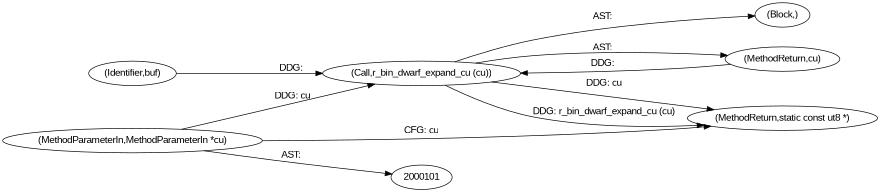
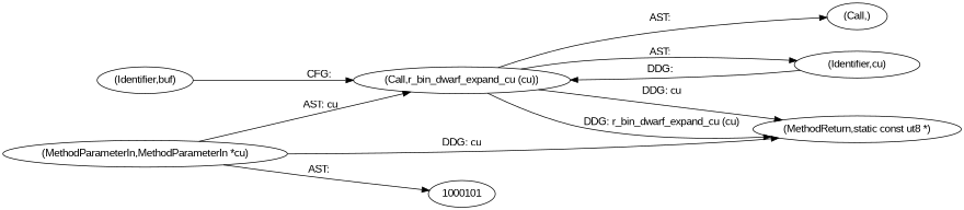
  digraph {
    fontname="Liberation Sans"
    rankdir=LR
    node [fontname="Liberation Sans"]
    edge [fontname="Liberation Sans"]
    n1 [label="(Call,r_bin_dwarf_expand_cu (cu))"]
-   n2 [label="(Block,)"]
-   n3 [label="(MethodReturn,cu)"]
+   n2 [label="(Call,)"]
+   n3 [label="(Identifier,cu)"]
    n4 [label="(MethodReturn,static const ut8 *)"]
    n5 [label="(MethodParameterIn,MethodParameterIn *cu)"]
-   1000101 [label=2000101]
+   1000101
    n7 [label="(Identifier,buf)"]
    n1 -> n2 [label="AST: "]
    n1 -> n3 [label="AST: "]
    n1 -> n4 [label="DDG: cu"]
    n1 -> n4 [label="DDG: r_bin_dwarf_expand_cu (cu)"]
    n3 -> n1 [label="DDG: "]
-   n5 -> n1 [label="DDG: cu"]
-   n5 -> n4 [label="CFG: cu"]
+   n5 -> n1 [label="AST: cu"]
+   n5 -> n4 [label="DDG: cu"]
    n5 -> 1000101 [label="AST: "]
-   n7 -> n1 [label="DDG: "]
+   n7 -> n1 [label="CFG: "]
  }
